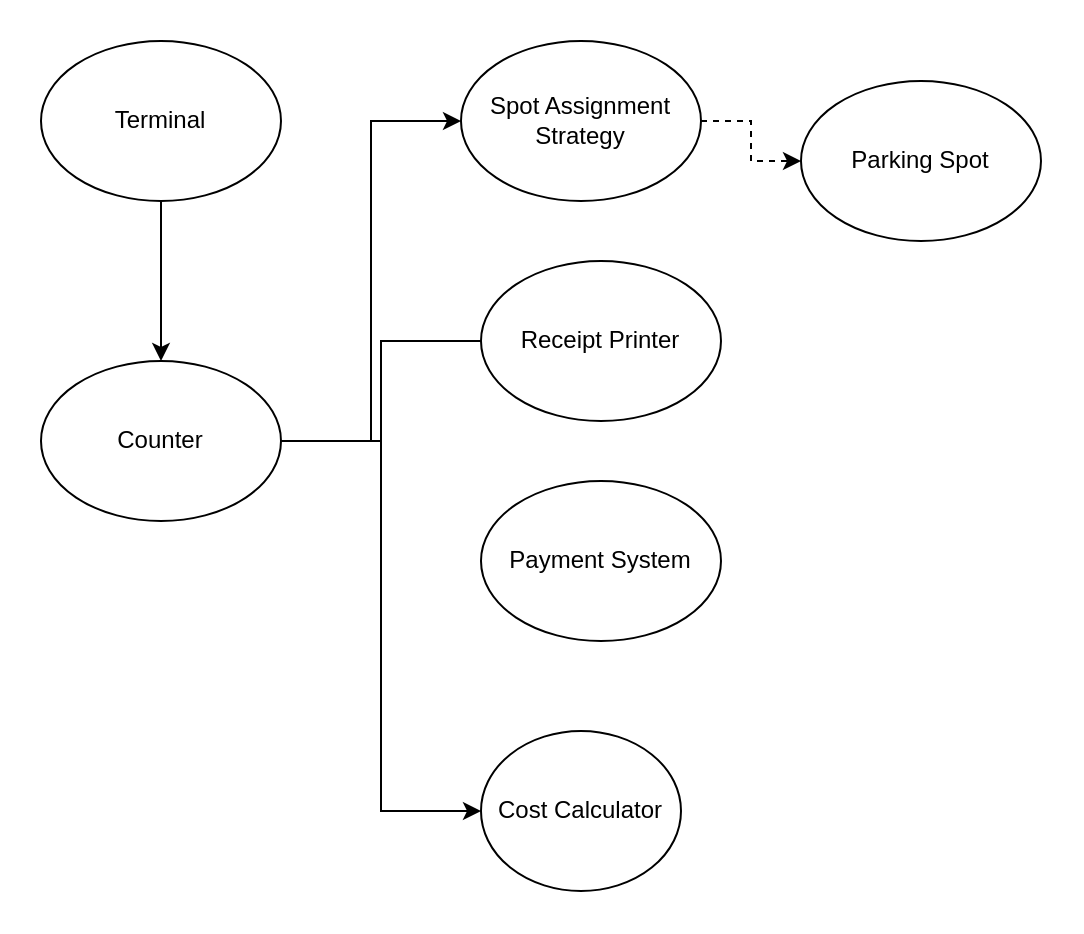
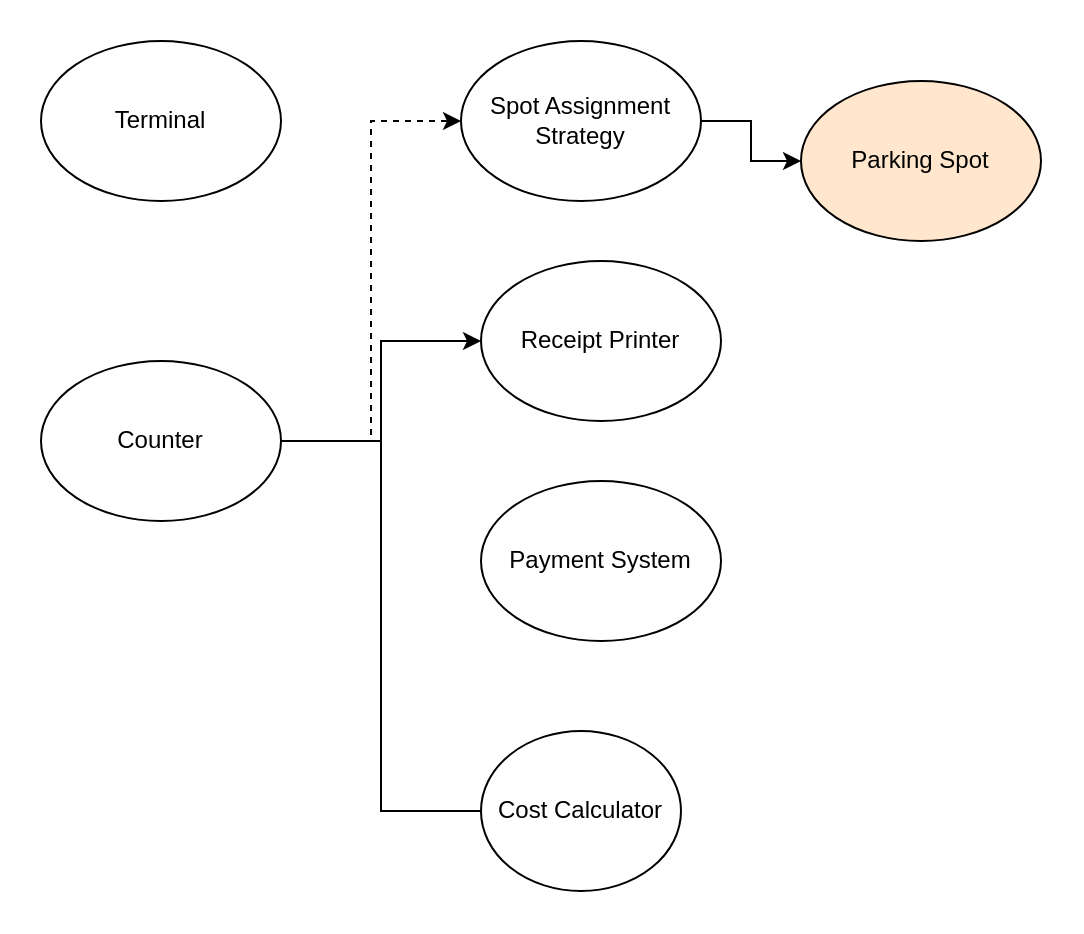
  <mxCell id="0" />
  <mxCell id="1" parent="0" />
- <mxCell id="2" style="edgeStyle=orthogonalEdgeStyle;rounded=0;orthogonalLoop=1;jettySize=auto;html=1;entryX=0.5;entryY=0;entryDx=0;entryDy=0;" parent="1" source="3" target="12" edge="1"><mxGeometry relative="1" as="geometry" /></mxCell>
  <mxCell id="3" value="Terminal" style="ellipse;whiteSpace=wrap;html=1;" parent="1" vertex="1"><mxGeometry x="20" y="20" width="120" height="80" as="geometry" /></mxCell>
- <mxCell id="4" value="Parking Spot" style="ellipse;whiteSpace=wrap;html=1;" parent="1" vertex="1"><mxGeometry x="400" y="40" width="120" height="80" as="geometry" /></mxCell>
- <mxCell id="5" style="edgeStyle=orthogonalEdgeStyle;rounded=0;orthogonalLoop=1;jettySize=auto;html=1;entryX=0;entryY=0.5;entryDx=0;entryDy=0;dashed=1;" parent="1" source="6" target="4" edge="1"><mxGeometry relative="1" as="geometry" /></mxCell>
+ <mxCell id="4" value="Parking Spot" style="ellipse;whiteSpace=wrap;html=1;fillColor=#ffe6cc;" parent="1" vertex="1"><mxGeometry x="400" y="40" width="120" height="80" as="geometry" /></mxCell>
+ <mxCell id="5" style="edgeStyle=orthogonalEdgeStyle;rounded=0;orthogonalLoop=1;jettySize=auto;html=1;entryX=0;entryY=0.5;entryDx=0;entryDy=0;" parent="1" source="6" target="4" edge="1"><mxGeometry relative="1" as="geometry" /></mxCell>
  <mxCell id="6" value="Spot Assignment Strategy" style="ellipse;whiteSpace=wrap;html=1;" parent="1" vertex="1"><mxGeometry x="230" y="20" width="120" height="80" as="geometry" /></mxCell>
  <mxCell id="7" value="Receipt Printer" style="ellipse;whiteSpace=wrap;html=1;" parent="1" vertex="1"><mxGeometry x="240" y="130" width="120" height="80" as="geometry" /></mxCell>
  <mxCell id="8" value="Payment System" style="ellipse;whiteSpace=wrap;html=1;" parent="1" vertex="1"><mxGeometry x="240" y="240" width="120" height="80" as="geometry" /></mxCell>
- <mxCell id="9" style="edgeStyle=orthogonalEdgeStyle;rounded=0;orthogonalLoop=1;jettySize=auto;html=1;exitX=1;exitY=0.5;exitDx=0;exitDy=0;entryX=0;entryY=0.5;entryDx=0;entryDy=0;endArrow=none;" parent="1" source="12" target="7" edge="1"><mxGeometry relative="1" as="geometry" /></mxCell>
- <mxCell id="10" style="edgeStyle=orthogonalEdgeStyle;rounded=0;orthogonalLoop=1;jettySize=auto;html=1;exitX=1;exitY=0.5;exitDx=0;exitDy=0;entryX=0;entryY=0.5;entryDx=0;entryDy=0;" parent="1" source="12" target="6" edge="1"><mxGeometry relative="1" as="geometry" /></mxCell>
- <mxCell id="11" style="edgeStyle=orthogonalEdgeStyle;rounded=0;orthogonalLoop=1;jettySize=auto;html=1;entryX=0;entryY=0.5;entryDx=0;entryDy=0;" parent="1" source="12" target="13" edge="1"><mxGeometry relative="1" as="geometry" /></mxCell>
+ <mxCell id="9" style="edgeStyle=orthogonalEdgeStyle;rounded=0;orthogonalLoop=1;jettySize=auto;html=1;exitX=1;exitY=0.5;exitDx=0;exitDy=0;entryX=0;entryY=0.5;entryDx=0;entryDy=0;" parent="1" source="12" target="7" edge="1"><mxGeometry relative="1" as="geometry" /></mxCell>
+ <mxCell id="10" style="edgeStyle=orthogonalEdgeStyle;rounded=0;orthogonalLoop=1;jettySize=auto;html=1;exitX=1;exitY=0.5;exitDx=0;exitDy=0;entryX=0;entryY=0.5;entryDx=0;entryDy=0;dashed=1;" parent="1" source="12" target="6" edge="1"><mxGeometry relative="1" as="geometry" /></mxCell>
+ <mxCell id="11" style="edgeStyle=orthogonalEdgeStyle;rounded=0;orthogonalLoop=1;jettySize=auto;html=1;entryX=0;entryY=0.5;entryDx=0;entryDy=0;endArrow=none;" parent="1" source="12" target="13" edge="1"><mxGeometry relative="1" as="geometry" /></mxCell>
  <mxCell id="12" value="Counter" style="ellipse;whiteSpace=wrap;html=1;" parent="1" vertex="1"><mxGeometry x="20" y="180" width="120" height="80" as="geometry" /></mxCell>
  <mxCell id="13" value="Cost Calculator" style="ellipse;whiteSpace=wrap;html=1;" parent="1" vertex="1"><mxGeometry x="240" y="365" width="100" height="80" as="geometry" /></mxCell>
